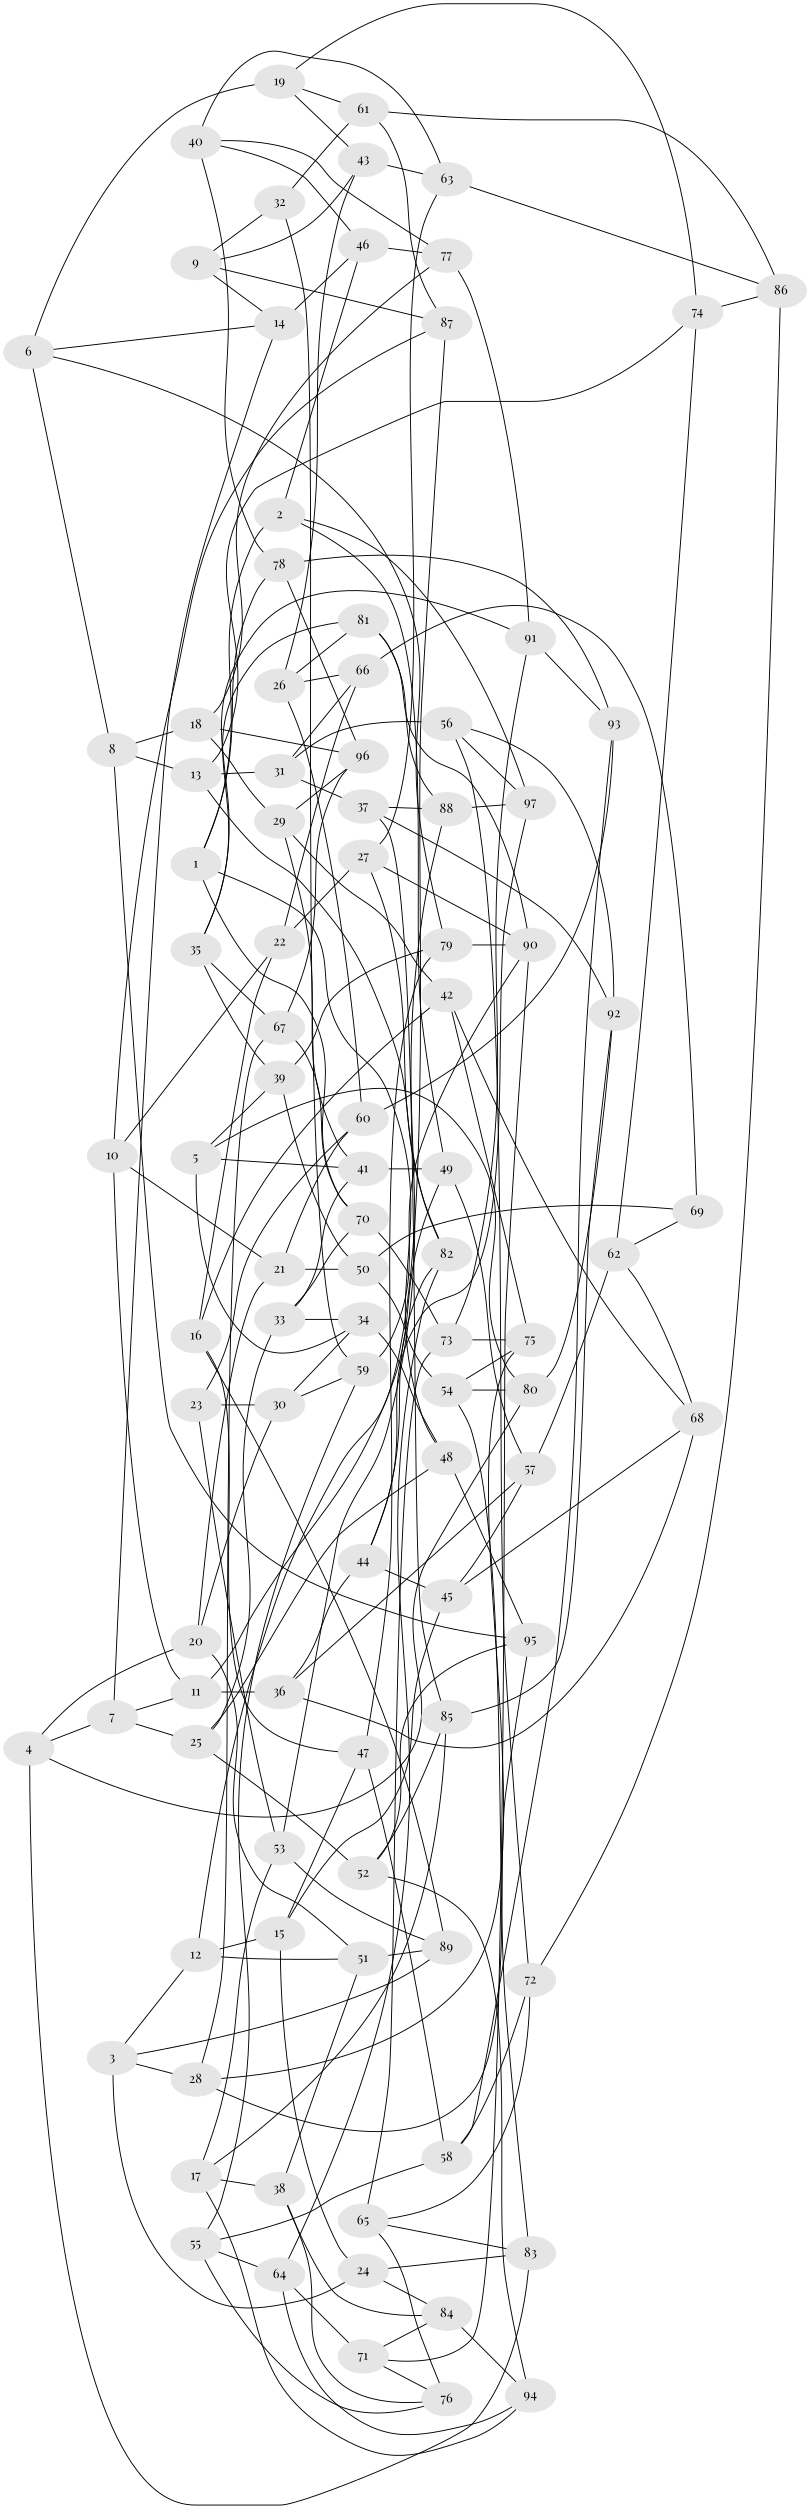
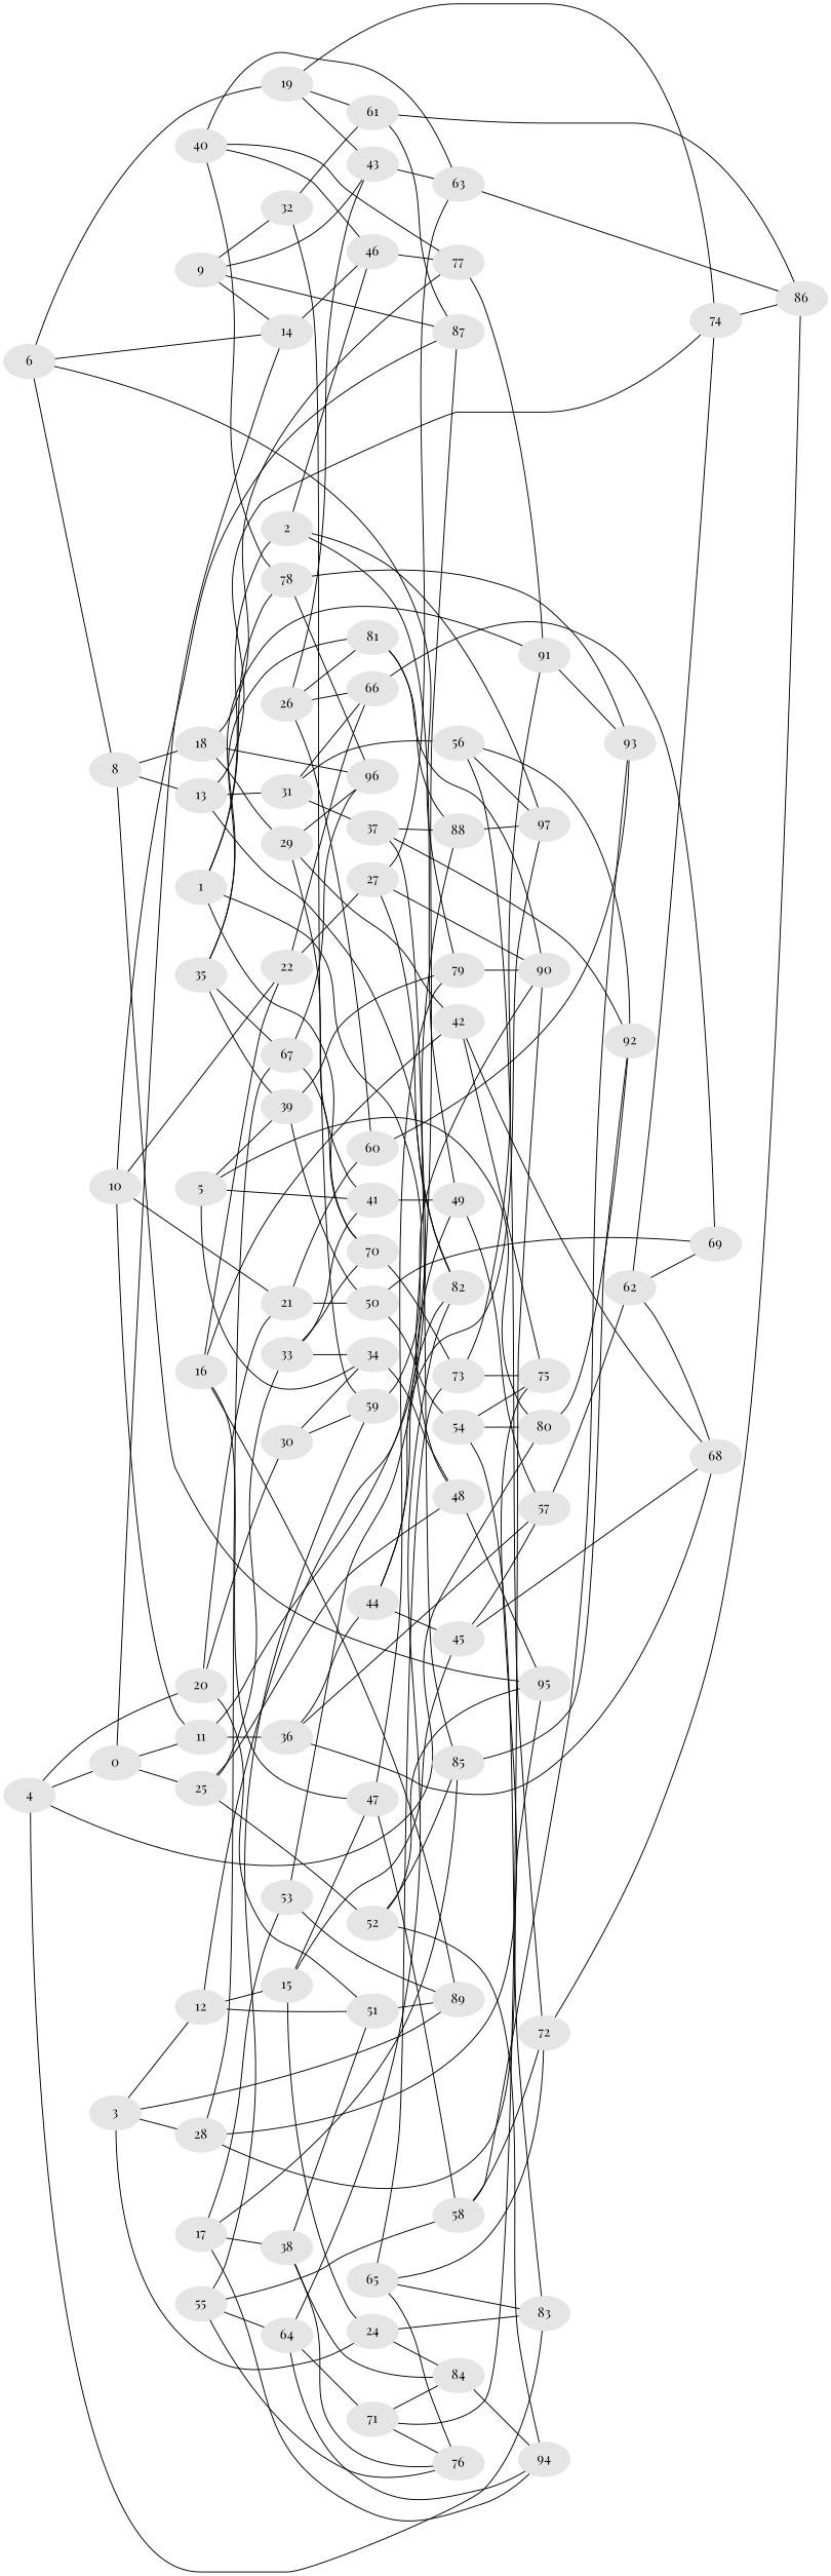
  graph {
    fontname="Playfair Display"
    rankdir=LR
    node [color=gray90 fontname="Playfair Display" style=filled]
    edge [fontname="Playfair Display"]
    1
    2
    48
    70
    78
    46
    49
    97
    95
    73
    96
    93
    77
    57
    3
    12
    24
    28
    89
    87
    15
    51
    83
    84
    67
    75
    4
-   7
+   7 [label=0]
    20
    80
    14
    11
    25
    21
    30
    92
    5
    34
    39
    41
    79
    50
    6
    8
    19
    13
    18
    43
    74
    61
    90
    36
    33
    52
    31
    82
    29
    9
    32
    59
    63
    10
    22
    60
    27
    66
    44
    68
    45
    47
    37
    56
    86
    58
    16
    42
    17
    38
    53
    85
    94
    76
    88
    91
    54
    69
-   23
    26
    81
    72
    35
    62
    40
    55
    64
    71
    65
    1 -- 2
    1 -- 48
    1 -- 70
    1 -- 78
    2 -- 46
    2 -- 49
    2 -- 97
    48 -- 95
    70 -- 73
    78 -- 96
    78 -- 93
    46 -- 77
    49 -- 57
    73 -- 75
    73 -- 91
    77 -- 91
    57 -- 62
    3 -- 12
    3 -- 24
    3 -- 28
    3 -- 89
    12 -- 87
    12 -- 15
    12 -- 51
    24 -- 83
    24 -- 84
    28 -- 95
    28 -- 67
    28 -- 75
    15 -- 24
    15 -- 45
    15 -- 47
    51 -- 89
    84 -- 94
    67 -- 70
    67 -- 96
    4 -- 83
    4 -- 7
    4 -- 20
    4 -- 80
    7 -- 14
    7 -- 11
    7 -- 25
    20 -- 51
    20 -- 21
    20 -- 30
    80 -- 92
    14 -- 46
    11 -- 49
    11 -- 36
    25 -- 48
    25 -- 33
    25 -- 52
    21 -- 50
    21 -- 60
    30 -- 34
    30 -- 59
    5 -- 80
    5 -- 34
    5 -- 39
    5 -- 41
    34 -- 48
    39 -- 79
    39 -- 50
    41 -- 49
    79 -- 90
    50 -- 54
    50 -- 69
    6 -- 14
    6 -- 79
    6 -- 8
    6 -- 19
    8 -- 95
    8 -- 13
    8 -- 18
    19 -- 43
    19 -- 74
    19 -- 61
    13 -- 74
    13 -- 31
    13 -- 82
    18 -- 96
    18 -- 77
    18 -- 29
    43 -- 63
    74 -- 86
    61 -- 87
    61 -- 86
    36 -- 57
    36 -- 44
    36 -- 68
    33 -- 70
    33 -- 34
    33 -- 41
    52 -- 95
    52 -- 85
    52 -- 94
    31 -- 66
    31 -- 37
    31 -- 56
    29 -- 96
    29 -- 41
    29 -- 42
    9 -- 87
    9 -- 14
    9 -- 43
    9 -- 32
    32 -- 61
    32 -- 59
    59 -- 90
    63 -- 86
    10 -- 87
    10 -- 11
    10 -- 21
    10 -- 22
    22 -- 27
    22 -- 66
    60 -- 93
    27 -- 90
    27 -- 82
    27 -- 63
    66 -- 69
    44 -- 97
    44 -- 82
    44 -- 45
    45 -- 57
    45 -- 68
    47 -- 79
    47 -- 58
    37 -- 92
    37 -- 85
    37 -- 88
    56 -- 97
    56 -- 92
    56 -- 72
    58 -- 93
    58 -- 72
    16 -- 89
    16 -- 22
    16 -- 47
    16 -- 42
    42 -- 75
    42 -- 68
    17 -- 38
    17 -- 53
    17 -- 85
    17 -- 94
    38 -- 51
    38 -- 84
    38 -- 76
    53 -- 89
    53 -- 88
    85 -- 92
    88 -- 97
    91 -- 93
    54 -- 83
    54 -- 75
    54 -- 80
-   23 -- 30
-   23 -- 60
-   23 -- 53
    26 -- 43
    26 -- 60
    26 -- 66
    26 -- 81
    81 -- 90
    81 -- 88
    72 -- 86
    35 -- 67
    35 -- 39
    35 -- 91
    35 -- 81
    62 -- 74
    62 -- 68
    62 -- 69
    40 -- 78
    40 -- 46
    40 -- 77
    40 -- 63
    55 -- 59
    55 -- 58
    55 -- 76
    55 -- 64
    64 -- 82
    64 -- 94
    64 -- 71
    71 -- 84
    71 -- 90
    71 -- 76
    65 -- 73
    65 -- 83
    65 -- 76
    65 -- 72
  }
